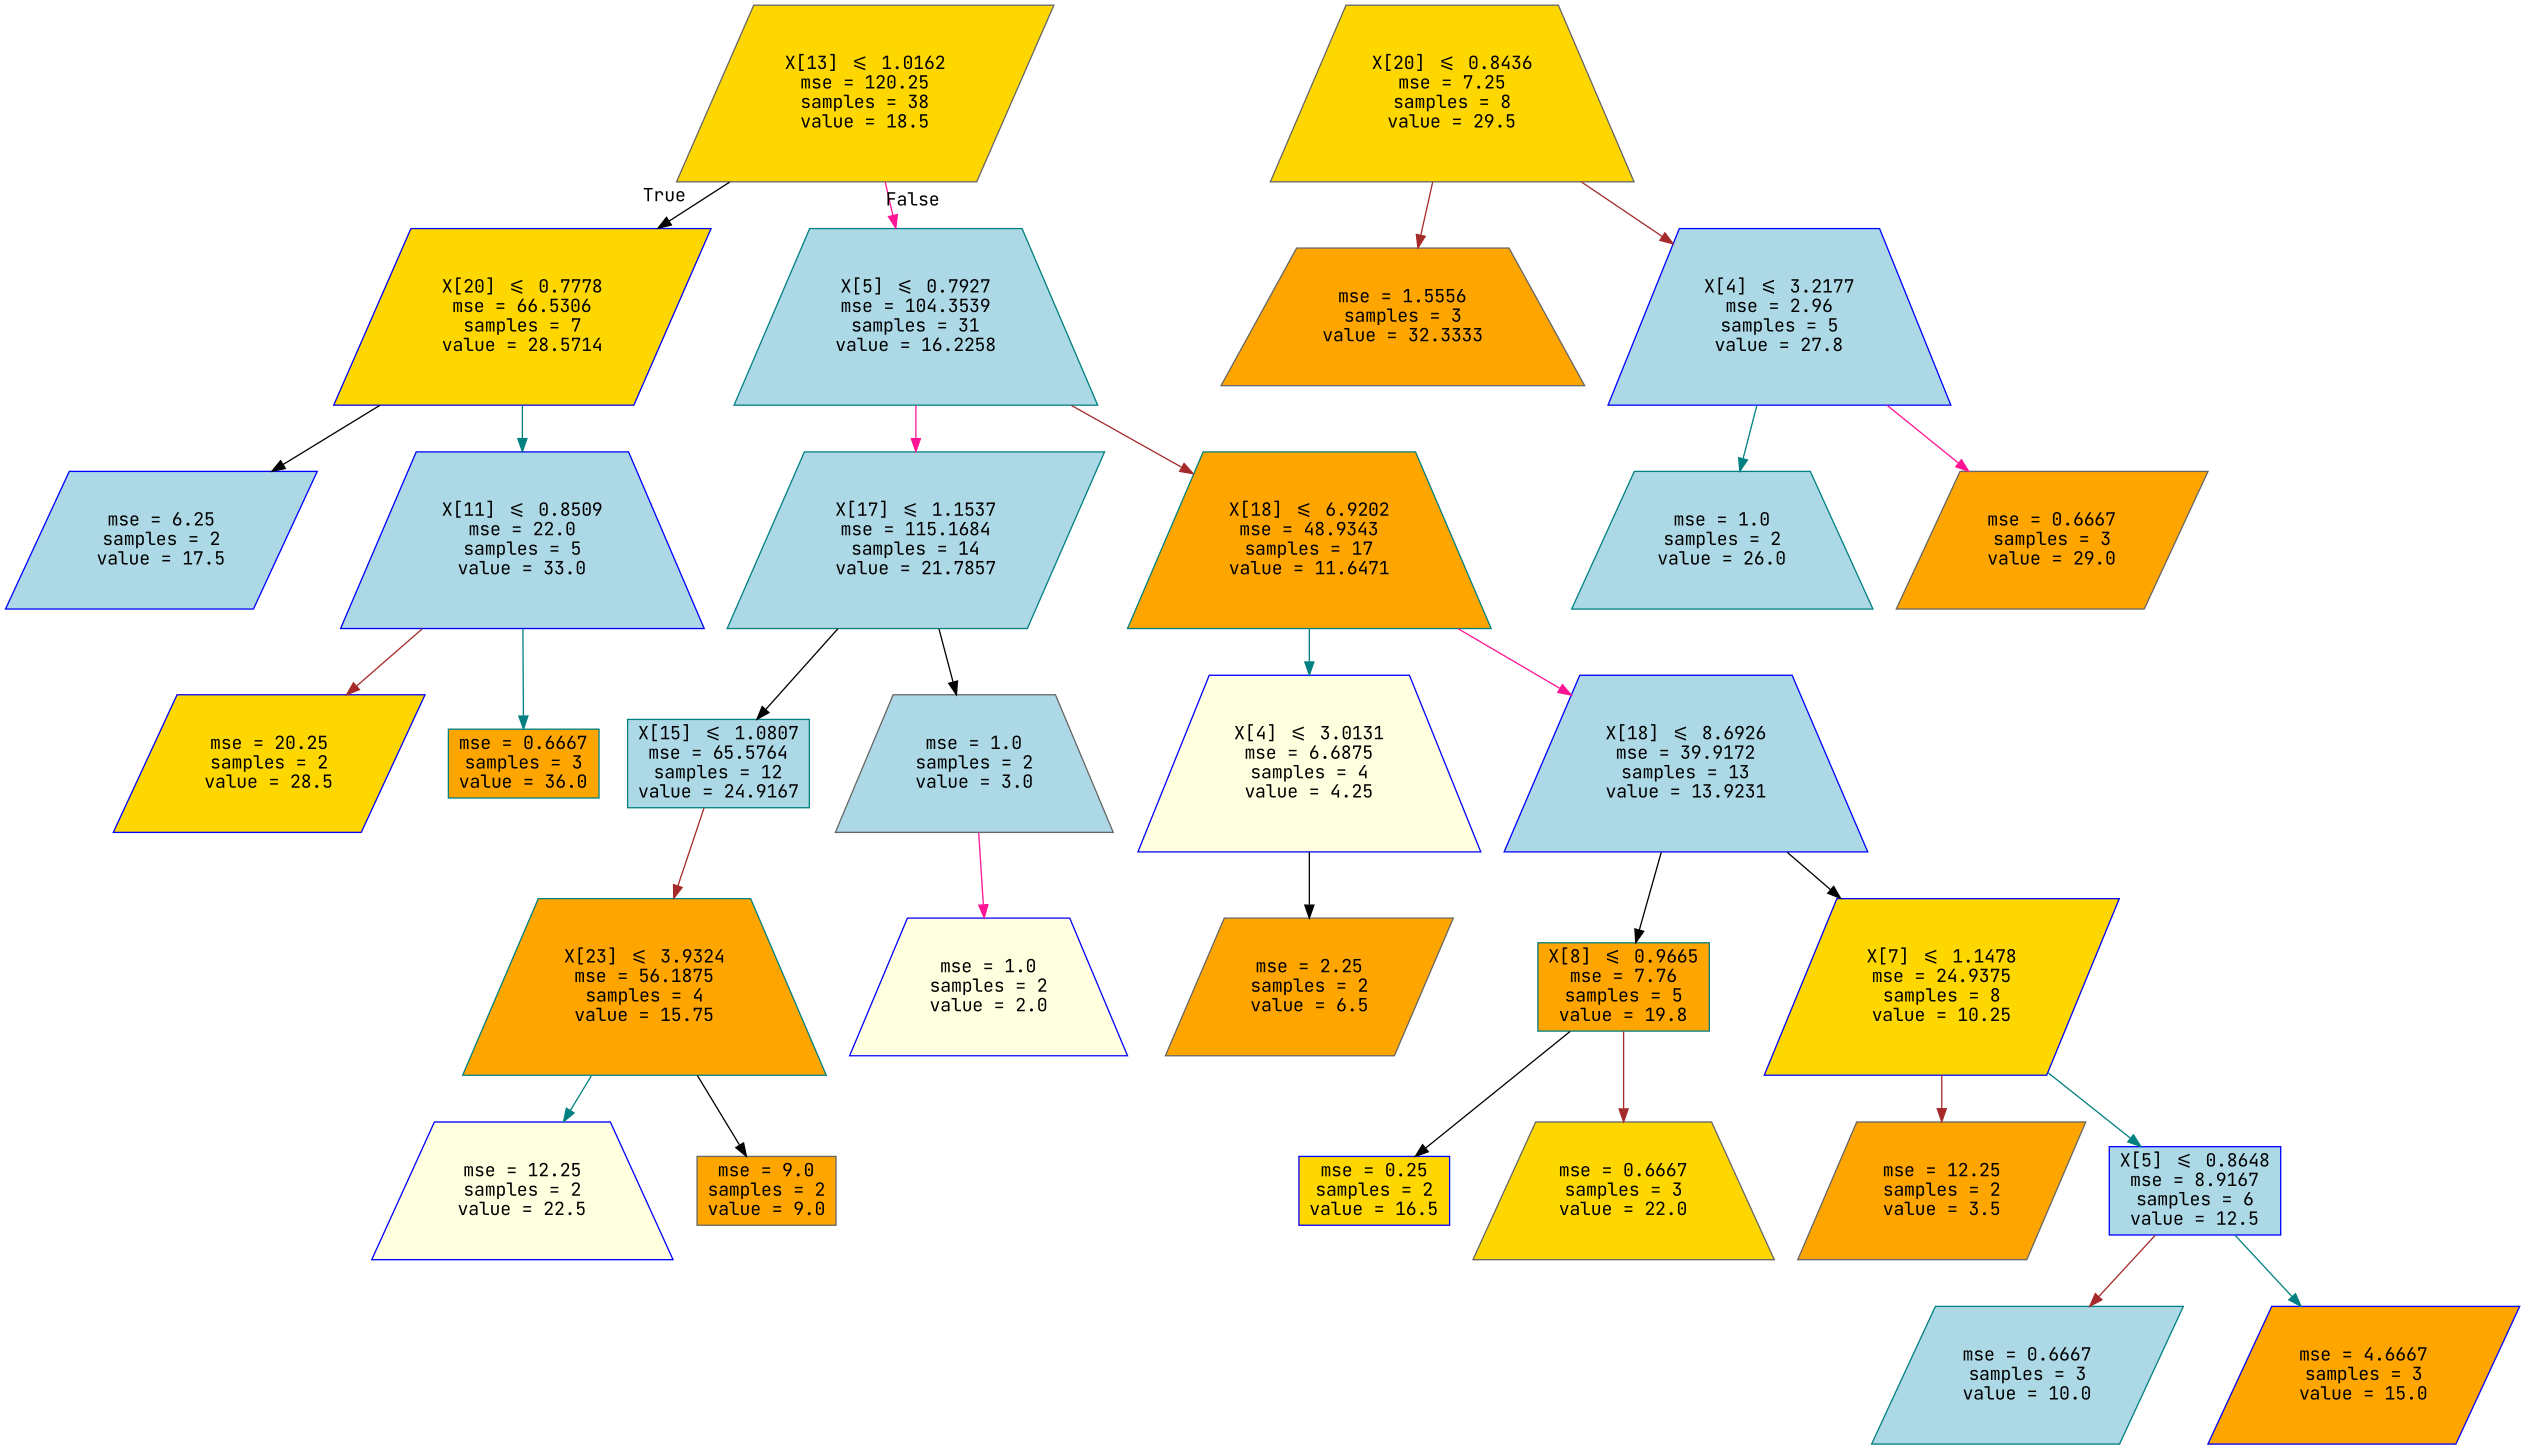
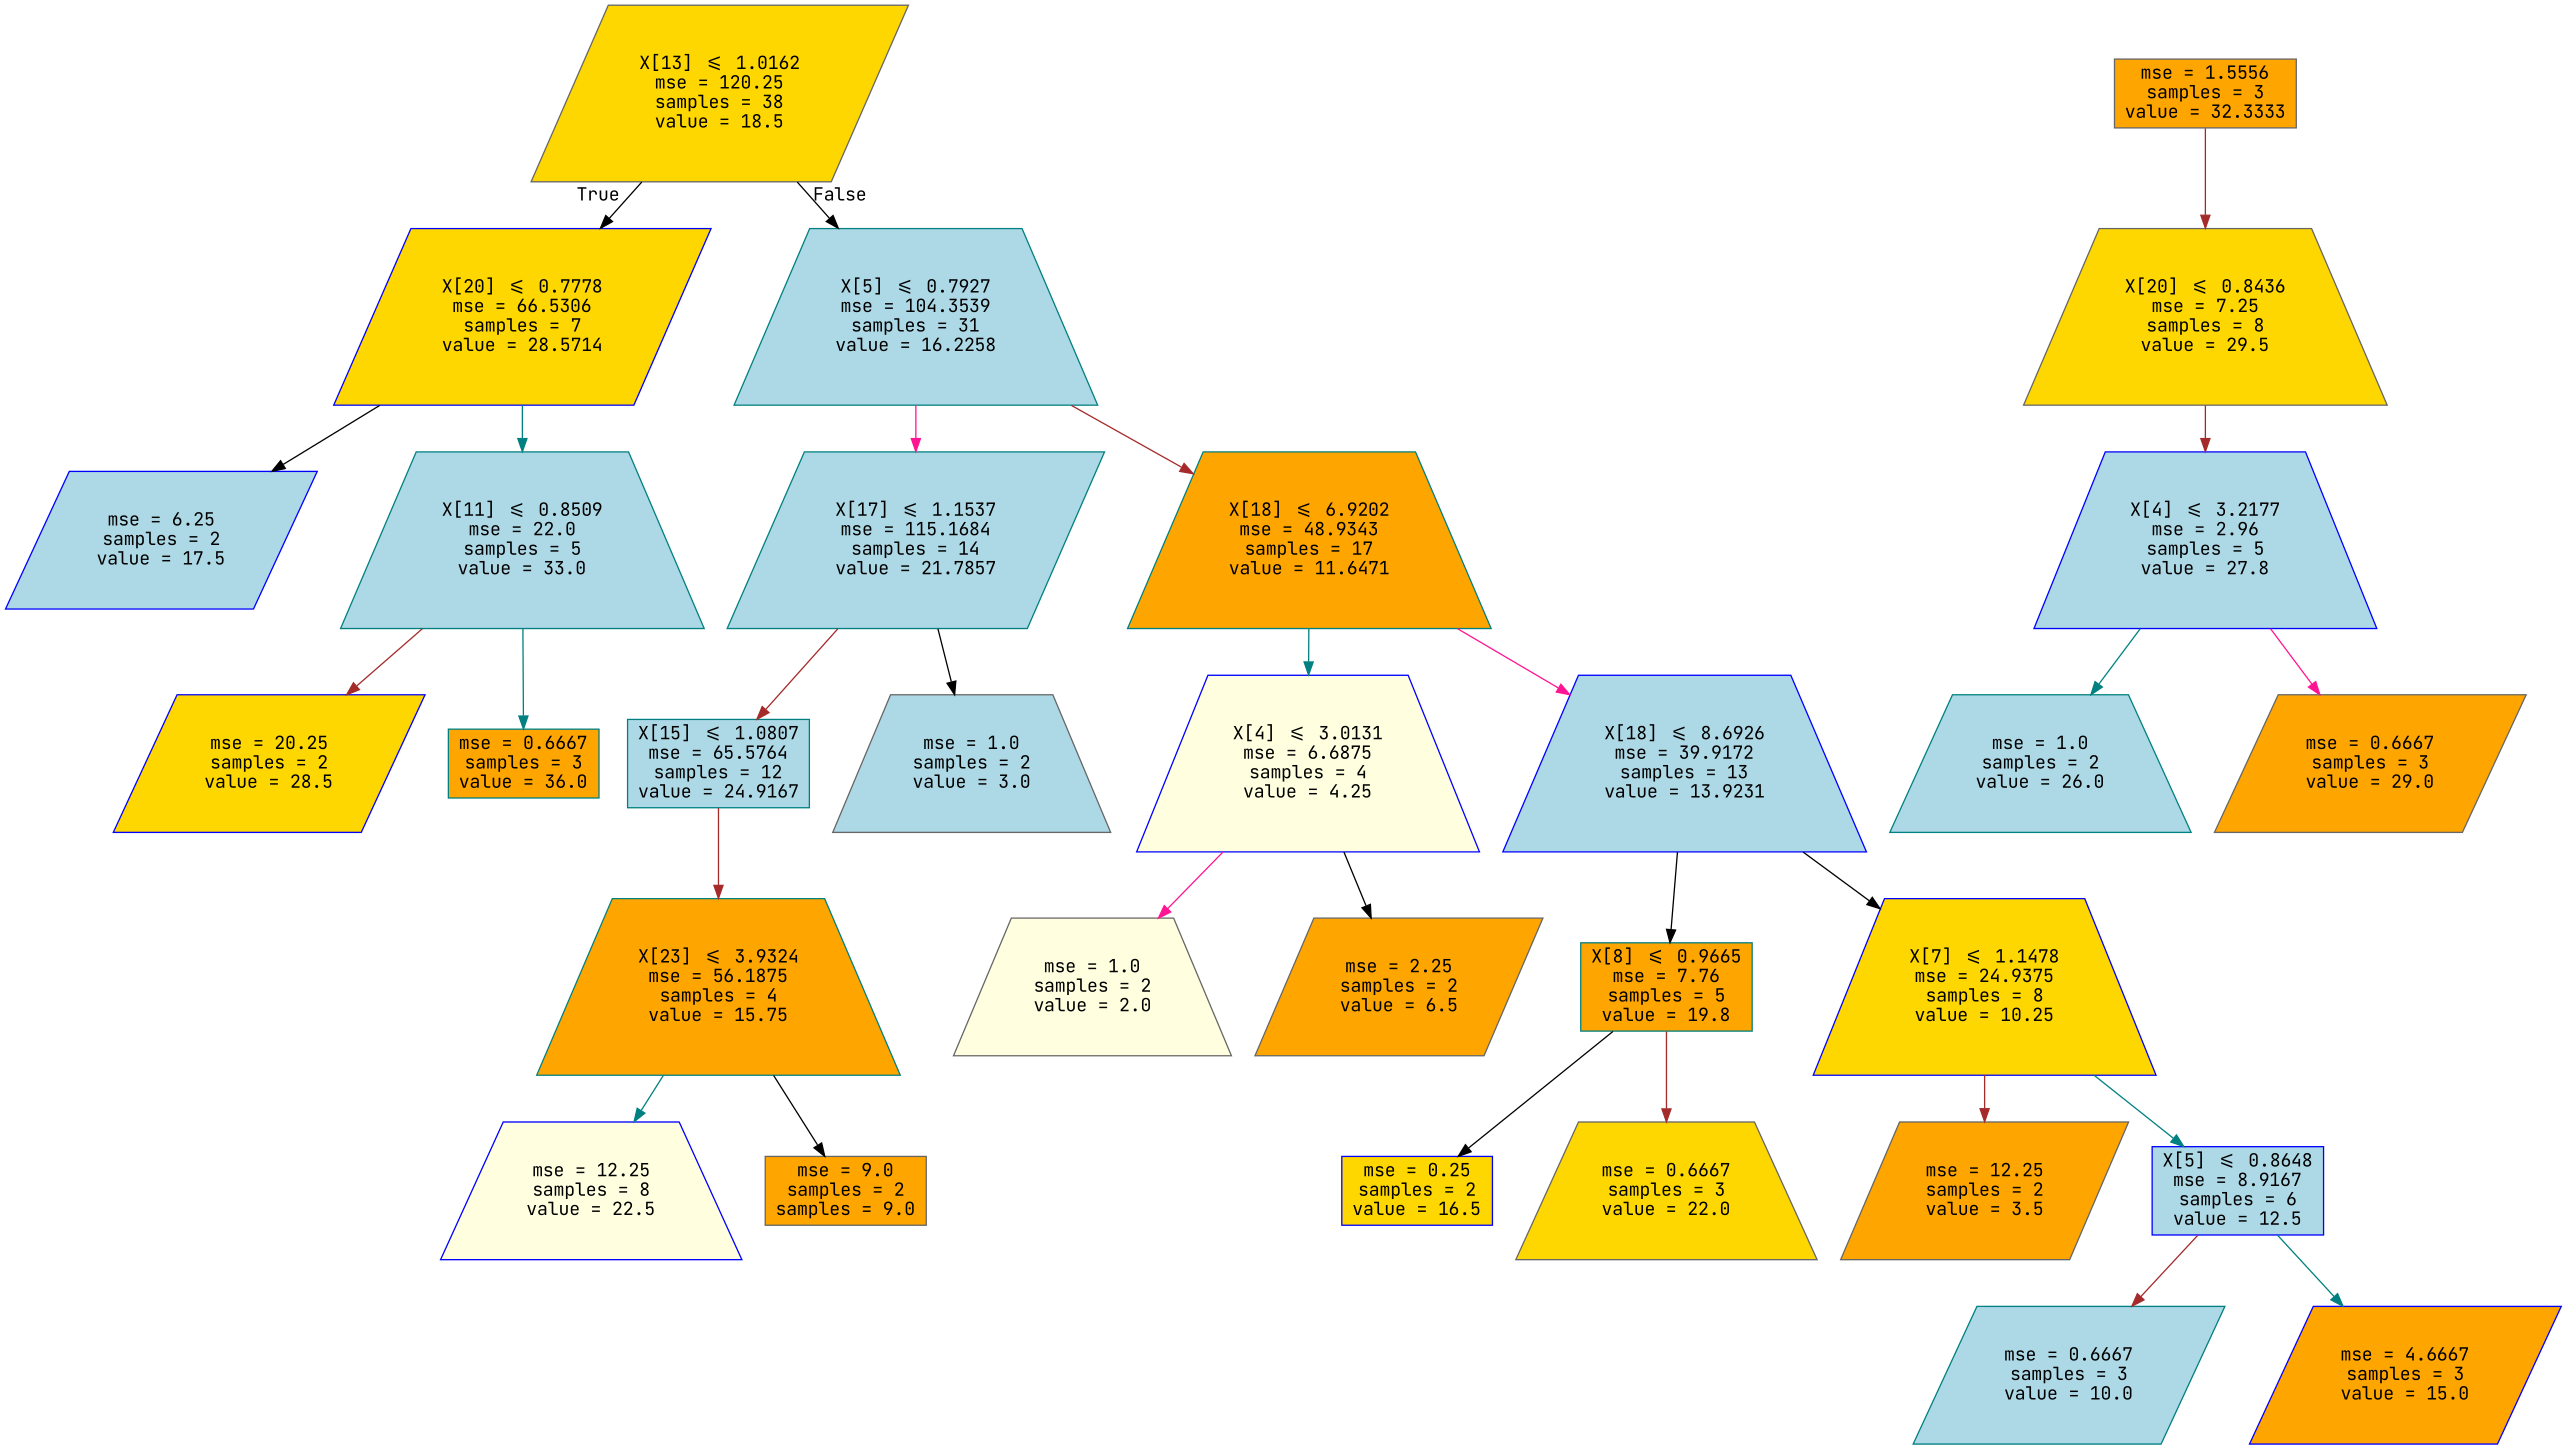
  digraph {
    fontname="JetBrains Mono"
    node [color=blue fillcolor=lightblue fontname="JetBrains Mono" shape=trapezium style=filled]
    edge [color=brown fontname="JetBrains Mono"]
    n1 [color=gray40 fillcolor=gold label="X[13] <= 1.0162\nmse = 120.25\nsamples = 38\nvalue = 18.5" shape=parallelogram]
    n2 [fillcolor=gold label="X[20] <= 0.7778\nmse = 66.5306\nsamples = 7\nvalue = 28.5714" shape=parallelogram]
    n3 [color=teal label="X[5] <= 0.7927\nmse = 104.3539\nsamples = 31\nvalue = 16.2258"]
    n4 [label="mse = 6.25\nsamples = 2\nvalue = 17.5" shape=parallelogram]
-   n5 [label="X[11] <= 0.8509\nmse = 22.0\nsamples = 5\nvalue = 33.0"]
+   n5 [color=teal label="X[11] <= 0.8509\nmse = 22.0\nsamples = 5\nvalue = 33.0"]
    n6 [color=teal label="X[17] <= 1.1537\nmse = 115.1684\nsamples = 14\nvalue = 21.7857" shape=parallelogram]
    n7 [color=teal fillcolor=orange label="X[18] <= 6.9202\nmse = 48.9343\nsamples = 17\nvalue = 11.6471"]
    n8 [fillcolor=gold label="mse = 20.25\nsamples = 2\nvalue = 28.5" shape=parallelogram]
    n9 [color=teal fillcolor=orange label="mse = 0.6667\nsamples = 3\nvalue = 36.0" shape=box]
    n10 [color=teal label="X[15] <= 1.0807\nmse = 65.5764\nsamples = 12\nvalue = 24.9167" shape=box]
    n11 [color=gray40 label="mse = 1.0\nsamples = 2\nvalue = 3.0"]
    n12 [fillcolor=lightyellow label="X[4] <= 3.0131\nmse = 6.6875\nsamples = 4\nvalue = 4.25"]
    n13 [label="X[18] <= 8.6926\nmse = 39.9172\nsamples = 13\nvalue = 13.9231"]
    n14 [color=teal fillcolor=orange label="X[23] <= 3.9324\nmse = 56.1875\nsamples = 4\nvalue = 15.75"]
    n15 [color=gray40 fillcolor=gold label="X[20] <= 0.8436\nmse = 7.25\nsamples = 8\nvalue = 29.5"]
-   n16 [color=gray40 fillcolor=orange label="mse = 1.5556\nsamples = 3\nvalue = 32.3333"]
+   n16 [color=gray40 fillcolor=orange label="mse = 1.5556\nsamples = 3\nvalue = 32.3333" shape=box]
    n17 [label="X[4] <= 3.2177\nmse = 2.96\nsamples = 5\nvalue = 27.8"]
-   n18 [fillcolor=lightyellow label="mse = 12.25\nsamples = 2\nvalue = 22.5"]
-   n19 [color=gray40 fillcolor=orange label="mse = 9.0\nsamples = 2\nvalue = 9.0" shape=box]
+   n18 [fillcolor=lightyellow label="mse = 12.25\nsamples = 8\nvalue = 22.5"]
+   n19 [color=gray40 fillcolor=orange label="mse = 9.0\nsamples = 2\nsamples = 9.0" shape=box]
    n20 [color=teal label="mse = 1.0\nsamples = 2\nvalue = 26.0"]
    n21 [color=gray40 fillcolor=orange label="mse = 0.6667\nsamples = 3\nvalue = 29.0" shape=parallelogram]
-   n22 [fillcolor=lightyellow label="mse = 1.0\nsamples = 2\nvalue = 2.0"]
+   n22 [color=gray40 fillcolor=lightyellow label="mse = 1.0\nsamples = 2\nvalue = 2.0"]
    n23 [color=gray40 fillcolor=orange label="mse = 2.25\nsamples = 2\nvalue = 6.5" shape=parallelogram]
    n24 [color=teal fillcolor=orange label="X[8] <= 0.9665\nmse = 7.76\nsamples = 5\nvalue = 19.8" shape=box]
-   n25 [fillcolor=gold label="X[7] <= 1.1478\nmse = 24.9375\nsamples = 8\nvalue = 10.25" shape=parallelogram]
+   n25 [fillcolor=gold label="X[7] <= 1.1478\nmse = 24.9375\nsamples = 8\nvalue = 10.25"]
    n26 [fillcolor=gold label="mse = 0.25\nsamples = 2\nvalue = 16.5" shape=box]
    n27 [color=gray40 fillcolor=gold label="mse = 0.6667\nsamples = 3\nvalue = 22.0"]
    n28 [color=gray40 fillcolor=orange label="mse = 12.25\nsamples = 2\nvalue = 3.5" shape=parallelogram]
    n29 [label="X[5] <= 0.8648\nmse = 8.9167\nsamples = 6\nvalue = 12.5" shape=box]
    n30 [color=teal label="mse = 0.6667\nsamples = 3\nvalue = 10.0" shape=parallelogram]
    n31 [fillcolor=orange label="mse = 4.6667\nsamples = 3\nvalue = 15.0" shape=parallelogram]
    n1 -> n2 [color=black headlabel=True labelangle=45 labeldistance=2.5]
-   n1 -> n3 [color=deeppink headlabel=False labelangle=-45 labeldistance=2.5]
+   n1 -> n3 [color=black headlabel=False labelangle=-45 labeldistance=2.5]
    n2 -> n4 [color=black]
    n2 -> n5 [color=teal]
    n3 -> n6 [color=deeppink]
    n3 -> n7
    n5 -> n8
    n5 -> n9 [color=teal]
-   n6 -> n10 [color=black]
+   n6 -> n10
    n6 -> n11 [color=black]
    n7 -> n12 [color=teal]
    n7 -> n13 [color=deeppink]
    n10 -> n14
-   n11 -> n22 [color=deeppink]
+   n12 -> n22 [color=deeppink]
    n12 -> n23 [color=black]
    n13 -> n24 [color=black]
    n13 -> n25 [color=black]
    n14 -> n18 [color=teal]
    n14 -> n19 [color=black]
-   n15 -> n16
+   n16 -> n15
    n15 -> n17
    n17 -> n20 [color=teal]
    n17 -> n21 [color=deeppink]
    n24 -> n26 [color=black]
    n24 -> n27
    n25 -> n28
    n25 -> n29 [color=teal]
    n29 -> n30
    n29 -> n31 [color=teal]
  }
